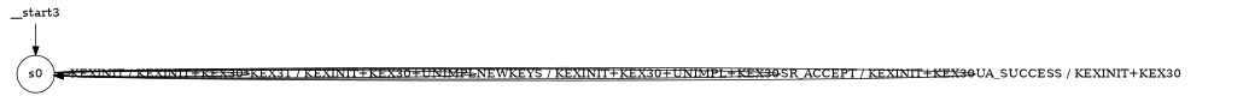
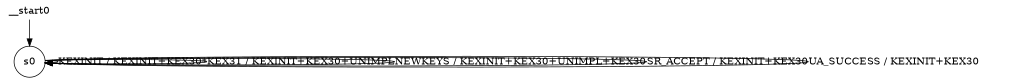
  digraph {
    n1 [label=s0 shape=circle]
-   __start0 [height=0 shape=none width=0 label=__start3]
+   __start0 [height=0 shape=none width=0]
    n1 -> n1 [label="KEXINIT / KEXINIT+KEX30*"]
    n1 -> n1 [label="KEX31 / KEXINIT+KEX30+UNIMPL"]
    n1 -> n1 [label="NEWKEYS / KEXINIT+KEX30+UNIMPL+KEX30"]
    n1 -> n1 [label="SR_ACCEPT / KEXINIT+KEX30"]
    n1 -> n1 [label="UA_SUCCESS / KEXINIT+KEX30"]
    __start0 -> n1
  }
